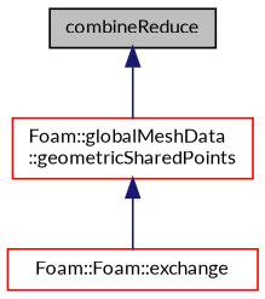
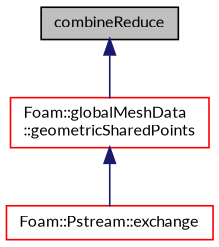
  digraph {
    fontname=Lato
    rankdir=TB
    node [color=red fontname=Lato fontsize=10 shape=record]
    edge [color=midnightblue dir=back fontname=Lato fontsize=10 labelfontname=FreeSans labelfontsize=10 style=solid]
    n1 [color=black fillcolor=grey75 fontcolor=black height=0.2 label=combineReduce style=filled width=0.4]
    n2 [height=0.2 label="Foam::globalMeshData\l::geometricSharedPoints" width=0.4]
-   n3 [height=0.2 label="Foam::Foam::exchange" width=0.4]
+   n3 [height=0.2 label="Foam::Pstream::exchange" width=0.4]
    n1 -> n2
    n2 -> n3
  }
